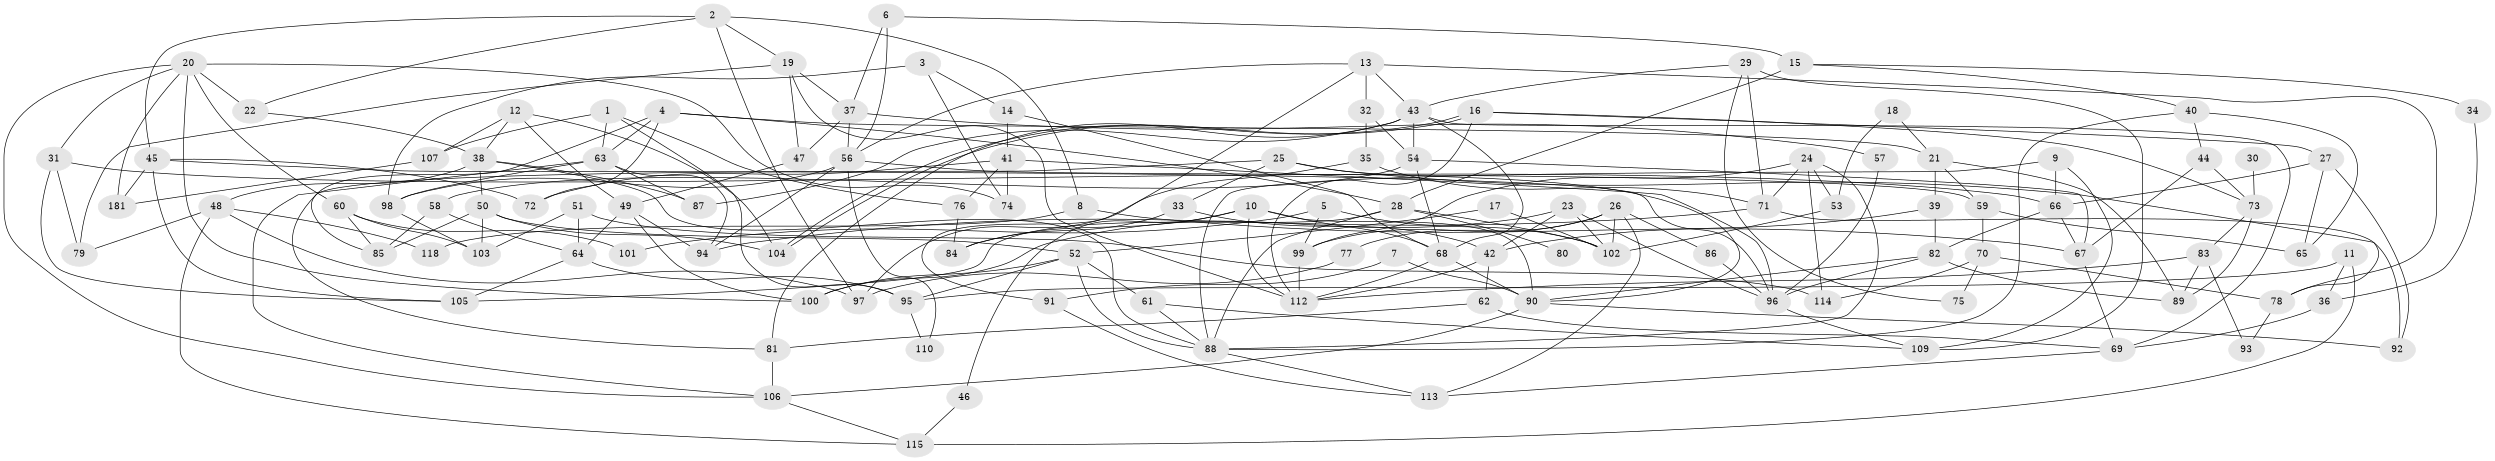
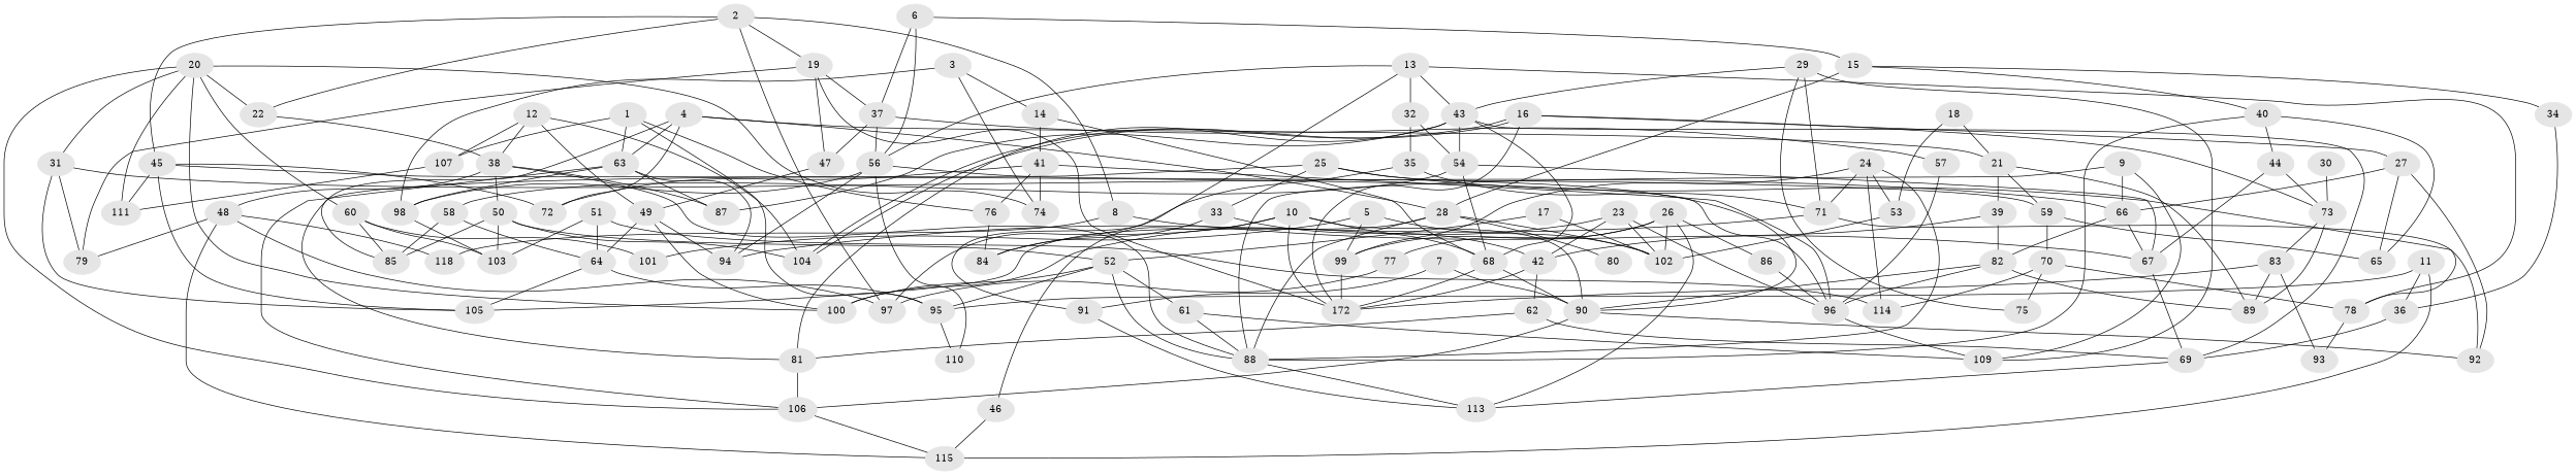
  graph {
    node [color=gray90 style=filled]
    1
    63
    76
    95
    107
    98
    106
    87
    94
    84
    110
-   111 [label=181]
+   111
    2
    8
    19
    22
    45
    97
    67
    n20 [label=118]
    37
-   112
+   112 [label=172]
    47
    79
    38
    72
    96
    105
    3
    14
    74
    68
    41
    103
    4
    21
    28
    85
    39
    59
    89
    102
    88
    80
    5
    99
    101
    6
    15
    56
    34
    40
    57
    7
    90
    91
    92
    113
    69
    9
    66
    109
    82
    10
    46
    115
    11
    36
    12
    49
    104
    48
    50
    100
    64
    13
    32
    43
    78
    35
    54
    81
    93
    65
    44
    16
    27
    73
    83
    17
    52
    61
    18
    53
    20
    31
    60
    42
    70
    23
    62
    24
    71
    114
    25
    33
    26
    77
    86
    29
    75
    30
    58
    51
    1 -- 63
    1 -- 76
    1 -- 95
    1 -- 107
    63 -- 98
    63 -- 106
    63 -- 87
    63 -- 94
    76 -- 84
    95 -- 110
    107 -- 111
    98 -- 103
    106 -- 115
    2 -- 8
    2 -- 19
    2 -- 22
    2 -- 45
    2 -- 97
    8 -- 67
    8 -- n20
    19 -- 37
    19 -- 112
    19 -- 47
    19 -- 79
    22 -- 38
    45 -- 111
    45 -- 72
    45 -- 96
    45 -- 105
    67 -- 69
    37 -- 47
    37 -- 56
    37 -- 57
    47 -- 49
    38 -- 87
    38 -- 88
    38 -- 48
    38 -- 50
    96 -- 109
    3 -- 98
    3 -- 14
    3 -- 74
    14 -- 68
    14 -- 41
    68 -- 112
    68 -- 90
    41 -- 76
    41 -- 72
    41 -- 96
    41 -- 74
    4 -- 63
    4 -- 72
    4 -- 21
    4 -- 28
    4 -- 85
    21 -- 39
    21 -- 59
    21 -- 89
    28 -- 105
    28 -- 102
    28 -- 88
    28 -- 80
    39 -- 82
    39 -- 42
    59 -- 65
    59 -- 70
    88 -- 113
    5 -- 102
    5 -- 99
    5 -- 101
    99 -- 112
    6 -- 37
    6 -- 15
    6 -- 56
    15 -- 28
    15 -- 34
    15 -- 40
    56 -- 98
    56 -- 94
    56 -- 110
    56 -- 59
    34 -- 36
    40 -- 88
    40 -- 65
    40 -- 44
    57 -- 96
    7 -- 90
    7 -- 91
    90 -- 106
    90 -- 92
    91 -- 113
    69 -- 113
    9 -- 88
    9 -- 66
    9 -- 109
    66 -- 67
    66 -- 82
    82 -- 96
    82 -- 89
    82 -- 90
    10 -- 84
    10 -- 112
    10 -- 68
    10 -- 90
    10 -- 46
    46 -- 115
    11 -- 95
    11 -- 115
    11 -- 36
    36 -- 69
    12 -- 107
    12 -- 38
    12 -- 49
    12 -- 104
    49 -- 94
    49 -- 100
    49 -- 64
    48 -- 97
    48 -- n20
    48 -- 79
    48 -- 115
    50 -- 103
    50 -- 85
    50 -- 104
    50 -- 52
    64 -- 95
    64 -- 105
    13 -- 56
    13 -- 91
    13 -- 32
    13 -- 43
    13 -- 78
    32 -- 35
    32 -- 54
    43 -- 87
    43 -- 68
    43 -- 69
    43 -- 54
    43 -- 81
    78 -- 93
    35 -- 97
    35 -- 71
    54 -- 67
    54 -- 68
    54 -- 58
    81 -- 106
    44 -- 67
    44 -- 73
    16 -- 112
    16 -- 104
    16 -- 104
    16 -- 27
    16 -- 73
    27 -- 92
    27 -- 66
    27 -- 65
    73 -- 89
    73 -- 83
    83 -- 112
    83 -- 89
    83 -- 93
    17 -- 102
    17 -- 52
    52 -- 95
    52 -- 88
    52 -- 100
    52 -- 61
    61 -- 88
    61 -- 109
    18 -- 21
    18 -- 53
    53 -- 102
    20 -- 106
    20 -- 111
    20 -- 22
    20 -- 74
    20 -- 100
    20 -- 31
    20 -- 60
    31 -- 79
    31 -- 105
    31 -- 66
    60 -- 103
    60 -- 85
    60 -- 101
    42 -- 112
    42 -- 62
    70 -- 78
    70 -- 114
    70 -- 75
    23 -- 96
    23 -- 102
    23 -- 100
    23 -- 42
    62 -- 69
    62 -- 81
    24 -- 88
    24 -- 99
    24 -- 53
    24 -- 71
    24 -- 114
    71 -- 94
    71 -- 92
    25 -- 90
    25 -- 78
    25 -- 81
    25 -- 33
    33 -- 84
    33 -- 42
    26 -- 102
    26 -- 99
    26 -- 113
    26 -- 77
    26 -- 86
    77 -- 97
    86 -- 96
    29 -- 109
    29 -- 43
    29 -- 71
    29 -- 75
    30 -- 73
    58 -- 85
    58 -- 64
    51 -- 103
    51 -- 64
    51 -- 114
  }
